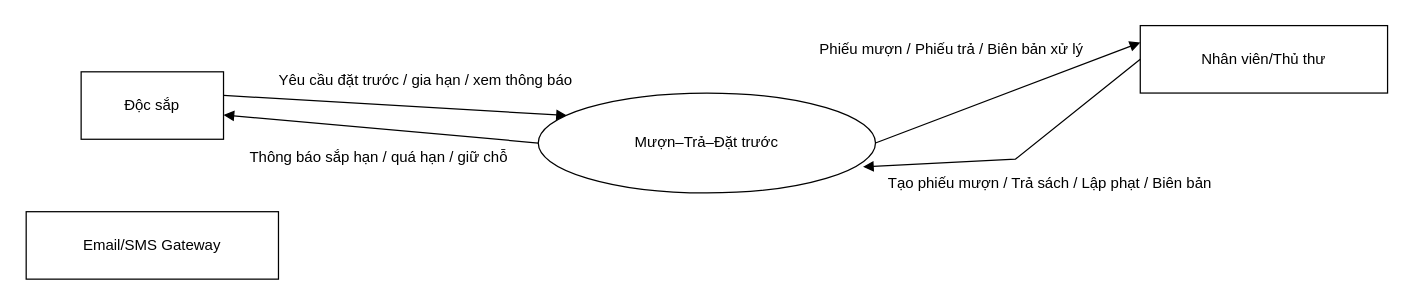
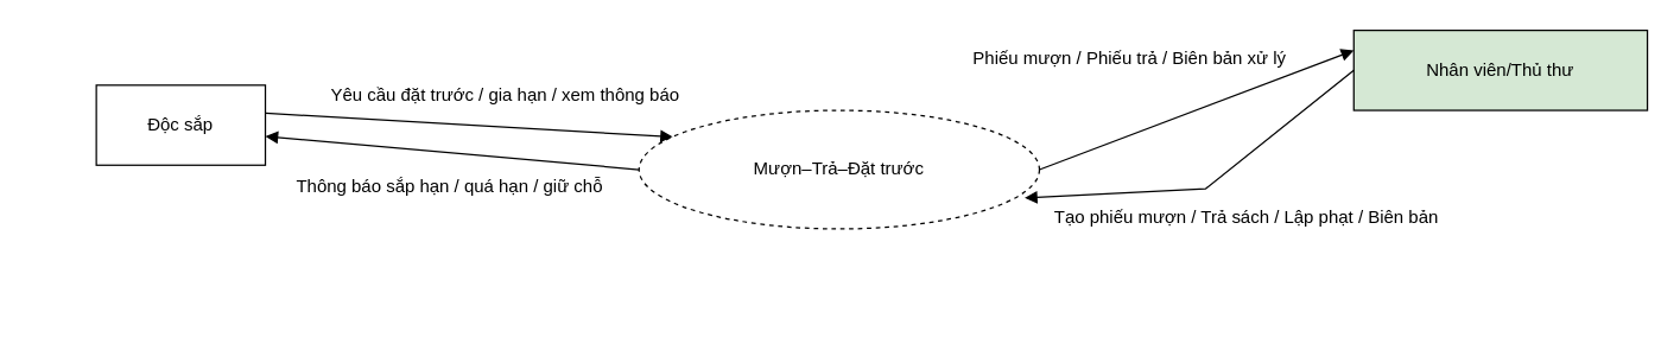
  <mxCell id="0" />
  <mxCell id="1" parent="0" />
  <mxCell id="2" value="Độc sắp" style="whiteSpace=wrap;strokeWidth=1;" vertex="1" parent="1"><mxGeometry x="64" y="57" width="114" height="54" as="geometry" /></mxCell>
- <mxCell id="3" value="Nhân viên/Thủ thư" style="whiteSpace=wrap;strokeWidth=1;" vertex="1" parent="1"><mxGeometry x="912" y="20" width="198" height="54" as="geometry" /></mxCell>
- <mxCell id="4" value="Email/SMS Gateway" style="whiteSpace=wrap;strokeWidth=1;" vertex="1" parent="1"><mxGeometry x="20" y="169" width="202" height="54" as="geometry" /></mxCell>
+ <mxCell id="3" value="Nhân viên/Thủ thư" style="whiteSpace=wrap;strokeWidth=1;fillColor=#d5e8d4;" vertex="1" parent="1"><mxGeometry x="912" y="20" width="198" height="54" as="geometry" /></mxCell>
  <mxCell id="5" value="Yêu cầu đặt trước / gia hạn / xem thông báo" style="curved=0;startArrow=none;endArrow=block;exitX=1;exitY=0.35;entryX=0.085;entryY=0.225;rounded=0;entryDx=0;entryDy=0;entryPerimeter=0;fontSize=12;" edge="1" parent="1" source="2" target="9"><mxGeometry x="0.169" y="22" relative="1" as="geometry"><Array as="points" /><mxPoint x="469" y="85.4" as="targetPoint" /><mxPoint as="offset" /></mxGeometry></mxCell>
  <mxCell id="6" value="Tạo phiếu mượn / Trả sách / Lập phạt / Biên bản" style="curved=0;startArrow=none;endArrow=block;entryX=0.963;entryY=0.738;rounded=0;entryDx=0;entryDy=0;entryPerimeter=0;exitX=0;exitY=0.5;exitDx=0;exitDy=0;fontSize=12;" edge="1" parent="1" source="3" target="9"><mxGeometry x="-0.056" y="32" relative="1" as="geometry"><Array as="points"><mxPoint x="812" y="127" /></Array><mxPoint x="922" y="137" as="sourcePoint" /><mxPoint x="684" y="138.2" as="targetPoint" /><mxPoint as="offset" /></mxGeometry></mxCell>
  <mxCell id="7" value="Phiếu mượn / Phiếu trả / Biên bản xử lý" style="curved=0;startArrow=none;endArrow=block;exitX=1;exitY=0.5;entryX=0;entryY=0.25;rounded=0;exitDx=0;exitDy=0;entryDx=0;entryDy=0;fontSize=12;" edge="1" parent="1" source="9" target="3"><mxGeometry x="-0.255" y="49" relative="1" as="geometry"><Array as="points" /><mxPoint x="684" y="109.6" as="sourcePoint" /><mxPoint as="offset" /></mxGeometry></mxCell>
  <mxCell id="8" value="Thông báo sắp hạn / quá hạn / giữ chỗ" style="curved=0;startArrow=none;endArrow=block;exitX=0;exitY=0.5;entryX=1;entryY=0.64;rounded=0;exitDx=0;exitDy=0;fontSize=12;" edge="1" parent="1" source="9" target="2"><mxGeometry y="22" relative="1" as="geometry"><Array as="points" /><mxPoint x="469" y="114" as="sourcePoint" /><mxPoint as="offset" /></mxGeometry></mxCell>
- <mxCell id="9" value="Mượn–Trả–Đặt trước" style="ellipse;whiteSpace=wrap;html=1;" vertex="1" parent="1"><mxGeometry x="430" y="74" width="270" height="80" as="geometry" /></mxCell>
+ <mxCell id="9" value="Mượn–Trả–Đặt trước" style="ellipse;whiteSpace=wrap;html=1;dashed=1;" vertex="1" parent="1"><mxGeometry x="430" y="74" width="270" height="80" as="geometry" /></mxCell>
